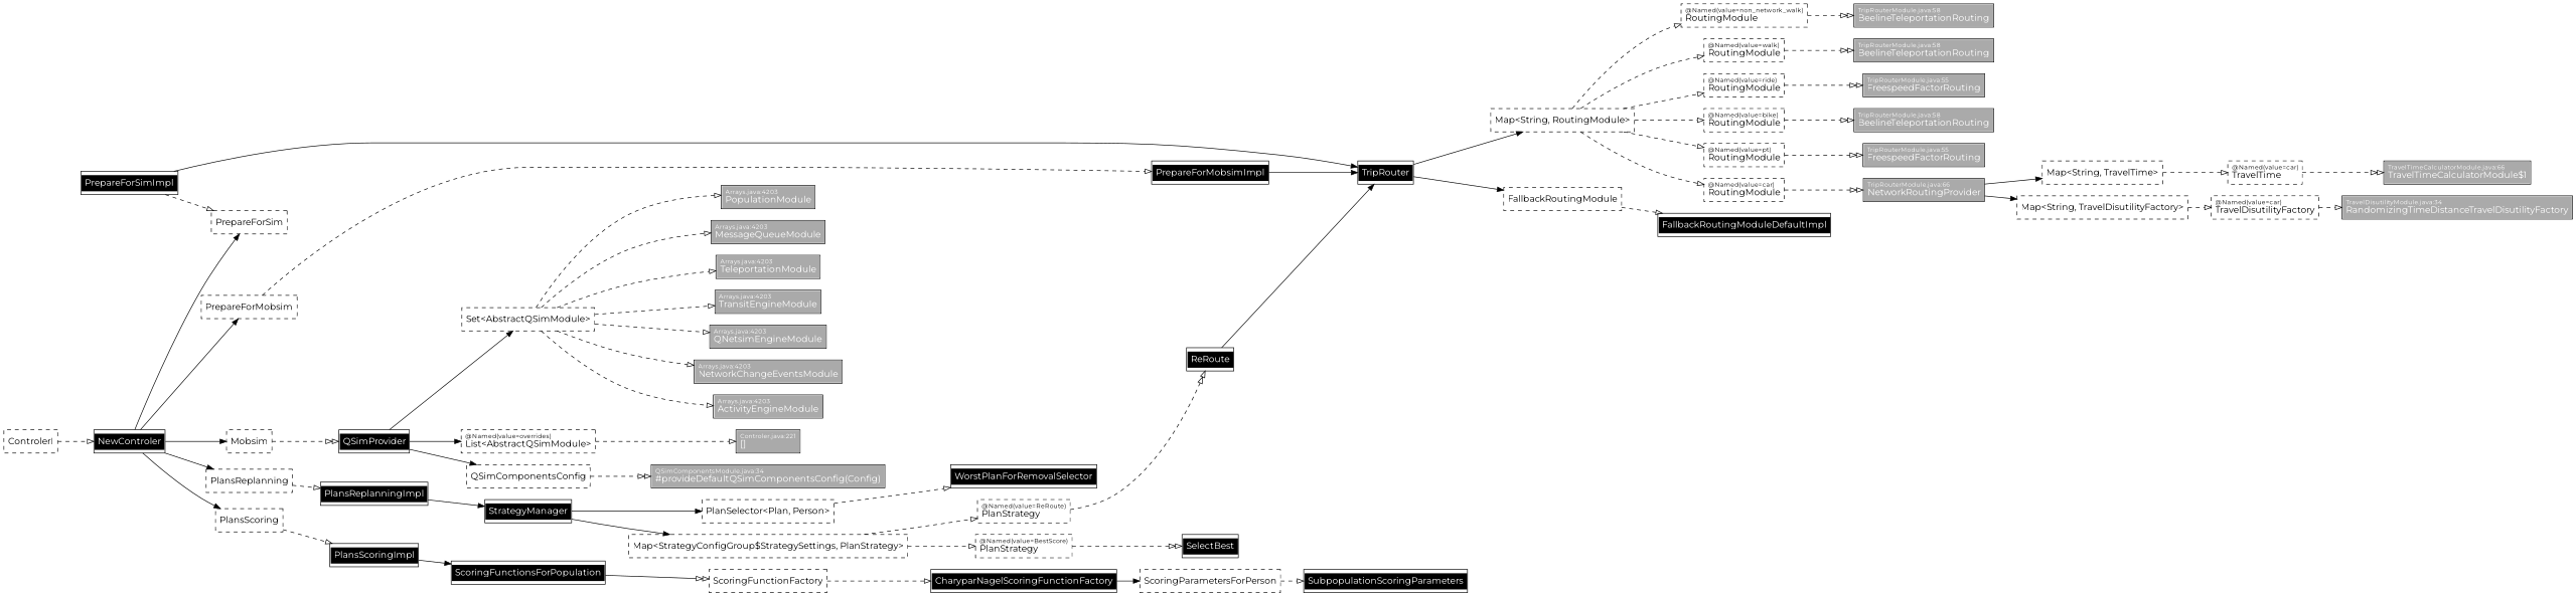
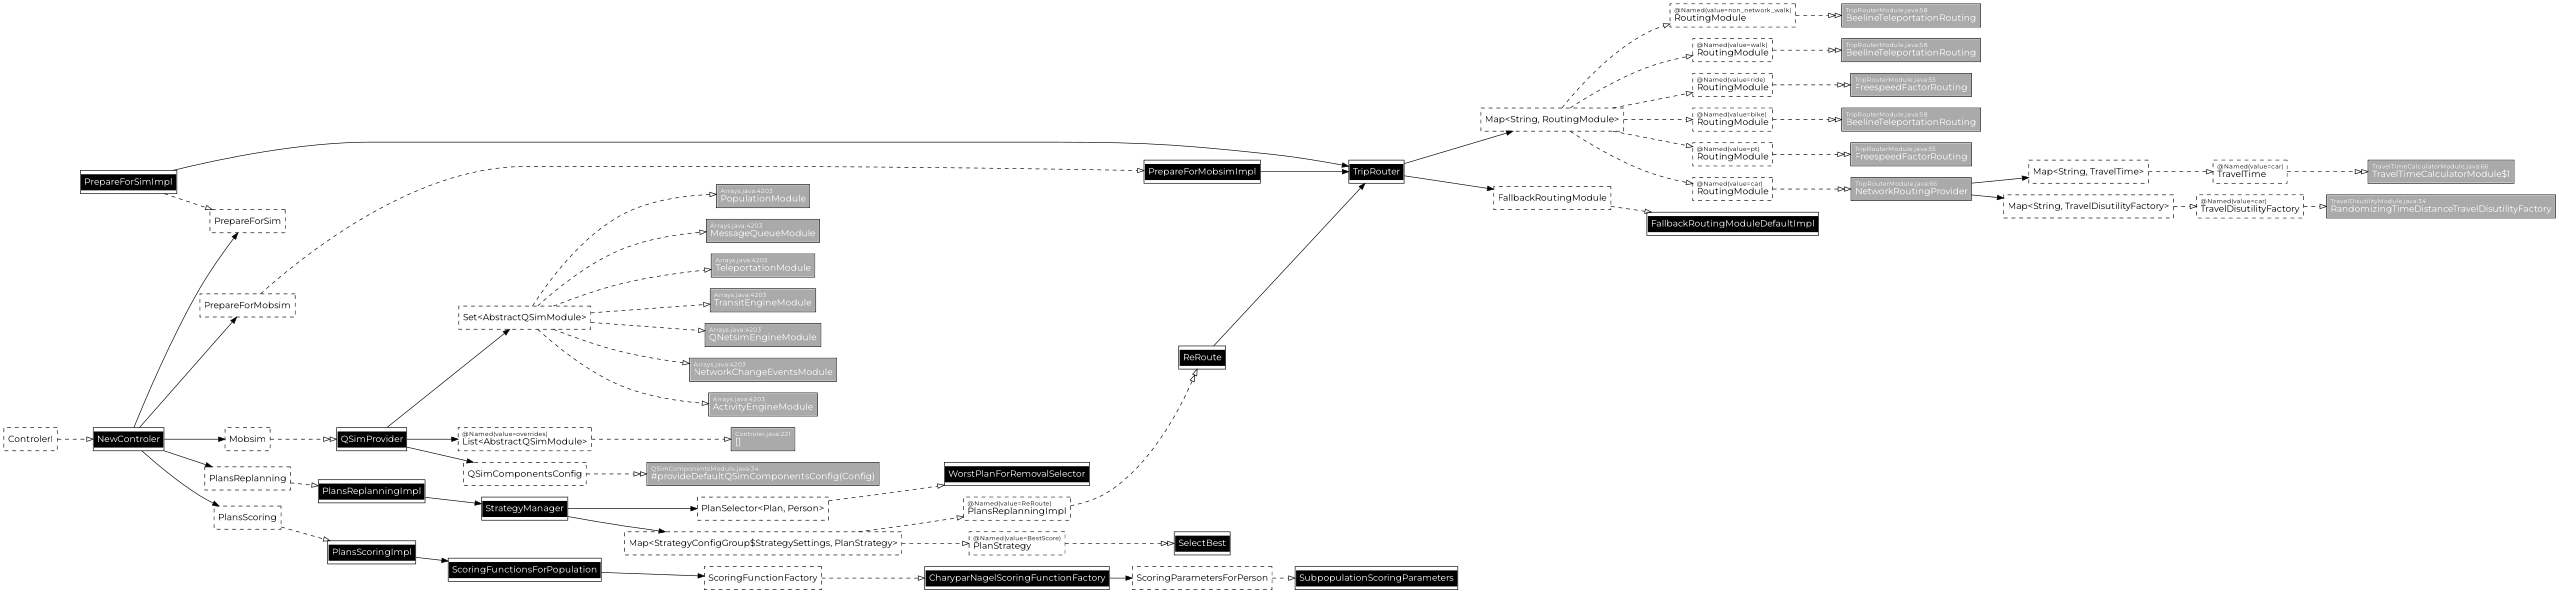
  digraph {
    fontname=Montserrat
    rankdir=LR
    node [fontname=Montserrat margin="0.02,0" shape=box style=solid]
    edge [arrowhead=onormal arrowtail=none fontname=Montserrat style=dashed]
    n1 [label=<<table cellspacing="0" cellpadding="5" cellborder="0" border="0"><tr><td align="left" port="header" bgcolor="#ffffff"><font color="#000000" point-size="10">@Named(value=car)<br align="left"/></font><font color="#000000">TravelDisutilityFactory<br align="left"/></font></td></tr></table>> style=dashed]
    n2 [label=<<table cellspacing="0" cellpadding="5" cellborder="0" border="0"><tr><td align="left" port="header" bgcolor="#aaaaaa"><font color="#ffffff" point-size="10">TravelDisutilityModule.java:34<br align="left"/></font><font color="#ffffff">RandomizingTimeDistanceTravelDisutilityFactory<br align="left"/></font></td></tr></table>>]
    n3 [label=<<table cellspacing="0" cellpadding="5" cellborder="0" border="0"><tr><td align="left" port="header" bgcolor="#aaaaaa"><font color="#ffffff" point-size="10">TripRouterModule.java:58<br align="left"/></font><font color="#ffffff">BeelineTeleportationRouting<br align="left"/></font></td></tr></table>>]
    n4 [label=<<table cellspacing="0" cellpadding="5" cellborder="0" border="0"><tr><td align="left" port="header" bgcolor="#aaaaaa"><font color="#ffffff" point-size="10">Arrays.java:4203<br align="left"/></font><font color="#ffffff">PopulationModule<br align="left"/></font></td></tr></table>>]
    n5 [label=<<table cellspacing="0" cellpadding="5" cellborder="0" border="0"><tr><td align="left" port="header" bgcolor="#ffffff"><font color="#000000" point-size="10">@Named(value=overrides)<br align="left"/></font><font color="#000000">List&lt;AbstractQSimModule&gt;<br align="left"/></font></td></tr></table>> style=dashed]
    n6 [label=<<table cellspacing="0" cellpadding="5" cellborder="0" border="0"><tr><td align="left" port="header" bgcolor="#aaaaaa"><font color="#ffffff" point-size="10">Controler.java:221<br align="left"/></font><font color="#ffffff">[]<br align="left"/></font></td></tr></table>>]
    n7 [label=<<table cellspacing="0" cellpadding="5" cellborder="0" border="0"><tr><td align="left" port="header" bgcolor="#aaaaaa"><font color="#ffffff" point-size="10">Arrays.java:4203<br align="left"/></font><font color="#ffffff">MessageQueueModule<br align="left"/></font></td></tr></table>>]
    n8 [label=<<table cellspacing="0" cellpadding="5" cellborder="0" border="0"><tr><td align="left" port="header" bgcolor="#ffffff"><font color="#000000">ScoringParametersForPerson<br align="left"/></font></td></tr></table>> style=dashed]
    n9 [label=<<table cellspacing="0" cellpadding="5" cellborder="0" border="0"><tr><td align="left" port="header" bgcolor="#000000"><font color="#ffffff">SubpopulationScoringParameters<br align="left"/></font></td></tr></table>>]
    n10 [label=<<table cellspacing="0" cellpadding="5" cellborder="0" border="0"><tr><td align="left" port="header" bgcolor="#000000"><font color="#ffffff">FallbackRoutingModuleDefaultImpl<br align="left"/></font></td></tr></table>>]
    n11 [label=<<table cellspacing="0" cellpadding="5" cellborder="0" border="0"><tr><td align="left" port="header" bgcolor="#ffffff"><font color="#000000">PlansScoring<br align="left"/></font></td></tr></table>> style=dashed]
    n12 [label=<<table cellspacing="0" cellpadding="5" cellborder="0" border="0"><tr><td align="left" port="header" bgcolor="#000000"><font color="#ffffff">PlansScoringImpl<br align="left"/></font></td></tr></table>>]
    n13 [label=<<table cellspacing="0" cellpadding="5" cellborder="0" border="0"><tr><td align="left" port="header" bgcolor="#000000"><font color="#ffffff">ScoringFunctionsForPopulation<br align="left"/></font></td></tr></table>>]
    n14 [label=<<table cellspacing="0" cellpadding="5" cellborder="0" border="0"><tr><td align="left" port="header" bgcolor="#ffffff"><font color="#000000">ScoringFunctionFactory<br align="left"/></font></td></tr></table>> style=dashed]
    n15 [label=<<table cellspacing="0" cellpadding="5" cellborder="0" border="0"><tr><td align="left" port="header" bgcolor="#000000"><font color="#ffffff">CharyparNagelScoringFunctionFactory<br align="left"/></font></td></tr></table>>]
    n16 [label=<<table cellspacing="0" cellpadding="5" cellborder="0" border="0"><tr><td align="left" port="header" bgcolor="#000000"><font color="#ffffff">ReRoute<br align="left"/></font></td></tr></table>>]
    n17 [label=<<table cellspacing="0" cellpadding="5" cellborder="0" border="0"><tr><td align="left" port="header" bgcolor="#000000"><font color="#ffffff">TripRouter<br align="left"/></font></td></tr></table>>]
    n18 [label=<<table cellspacing="0" cellpadding="5" cellborder="0" border="0"><tr><td align="left" port="header" bgcolor="#ffffff"><font color="#000000">Map&lt;String, RoutingModule&gt;<br align="left"/></font></td></tr></table>> style=dashed]
    n19 [label=<<table cellspacing="0" cellpadding="5" cellborder="0" border="0"><tr><td align="left" port="header" bgcolor="#ffffff"><font color="#000000">FallbackRoutingModule<br align="left"/></font></td></tr></table>> style=dashed]
    n20 [label=<<table cellspacing="0" cellpadding="5" cellborder="0" border="0"><tr><td align="left" port="header" bgcolor="#000000"><font color="#ffffff">PlansReplanningImpl<br align="left"/></font></td></tr></table>>]
    n21 [label=<<table cellspacing="0" cellpadding="5" cellborder="0" border="0"><tr><td align="left" port="header" bgcolor="#000000"><font color="#ffffff">StrategyManager<br align="left"/></font></td></tr></table>>]
    n22 [label=<<table cellspacing="0" cellpadding="5" cellborder="0" border="0"><tr><td align="left" port="header" bgcolor="#ffffff"><font color="#000000">PlanSelector&lt;Plan, Person&gt;<br align="left"/></font></td></tr></table>> style=dashed]
    n23 [label=<<table cellspacing="0" cellpadding="5" cellborder="0" border="0"><tr><td align="left" port="header" bgcolor="#ffffff"><font color="#000000">Map&lt;StrategyConfigGroup$StrategySettings, PlanStrategy&gt;<br align="left"/></font></td></tr></table>> style=dashed]
    n24 [label=<<table cellspacing="0" cellpadding="5" cellborder="0" border="0"><tr><td align="left" port="header" bgcolor="#000000"><font color="#ffffff">PrepareForMobsimImpl<br align="left"/></font></td></tr></table>>]
    n25 [label=<<table cellspacing="0" cellpadding="5" cellborder="0" border="0"><tr><td align="left" port="header" bgcolor="#aaaaaa"><font color="#ffffff" point-size="10">TripRouterModule.java:55<br align="left"/></font><font color="#ffffff">FreespeedFactorRouting<br align="left"/></font></td></tr></table>>]
    n26 [label=<<table cellspacing="0" cellpadding="5" cellborder="0" border="0"><tr><td align="left" port="header" bgcolor="#ffffff"><font color="#000000" point-size="10">@Named(value=walk)<br align="left"/></font><font color="#000000">RoutingModule<br align="left"/></font></td></tr></table>> style=dashed]
    n27 [label=<<table cellspacing="0" cellpadding="5" cellborder="0" border="0"><tr><td align="left" port="header" bgcolor="#ffffff"><font color="#000000" point-size="10">@Named(value=ride)<br align="left"/></font><font color="#000000">RoutingModule<br align="left"/></font></td></tr></table>> style=dashed]
    n28 [label=<<table cellspacing="0" cellpadding="5" cellborder="0" border="0"><tr><td align="left" port="header" bgcolor="#ffffff"><font color="#000000" point-size="10">@Named(value=bike)<br align="left"/></font><font color="#000000">RoutingModule<br align="left"/></font></td></tr></table>> style=dashed]
    n29 [label=<<table cellspacing="0" cellpadding="5" cellborder="0" border="0"><tr><td align="left" port="header" bgcolor="#ffffff"><font color="#000000" point-size="10">@Named(value=pt)<br align="left"/></font><font color="#000000">RoutingModule<br align="left"/></font></td></tr></table>> style=dashed]
    n30 [label=<<table cellspacing="0" cellpadding="5" cellborder="0" border="0"><tr><td align="left" port="header" bgcolor="#ffffff"><font color="#000000" point-size="10">@Named(value=car)<br align="left"/></font><font color="#000000">RoutingModule<br align="left"/></font></td></tr></table>> style=dashed]
    n31 [label=<<table cellspacing="0" cellpadding="5" cellborder="0" border="0"><tr><td align="left" port="header" bgcolor="#ffffff"><font color="#000000" point-size="10">@Named(value=non_network_walk)<br align="left"/></font><font color="#000000">RoutingModule<br align="left"/></font></td></tr></table>> style=dashed]
    n32 [label=<<table cellspacing="0" cellpadding="5" cellborder="0" border="0"><tr><td align="left" port="header" bgcolor="#ffffff"><font color="#000000">PlansReplanning<br align="left"/></font></td></tr></table>> style=dashed]
    n33 [label=<<table cellspacing="0" cellpadding="5" cellborder="0" border="0"><tr><td align="left" port="header" bgcolor="#aaaaaa"><font color="#ffffff" point-size="10">TripRouterModule.java:58<br align="left"/></font><font color="#ffffff">BeelineTeleportationRouting<br align="left"/></font></td></tr></table>>]
    n34 [label=<<table cellspacing="0" cellpadding="5" cellborder="0" border="0"><tr><td align="left" port="header" bgcolor="#000000"><font color="#ffffff">SelectBest<br align="left"/></font></td></tr></table>>]
    n35 [label=<<table cellspacing="0" cellpadding="5" cellborder="0" border="0"><tr><td align="left" port="header" bgcolor="#aaaaaa"><font color="#ffffff" point-size="10">TripRouterModule.java:55<br align="left"/></font><font color="#ffffff">FreespeedFactorRouting<br align="left"/></font></td></tr></table>>]
    n36 [label=<<table cellspacing="0" cellpadding="5" cellborder="0" border="0"><tr><td align="left" port="header" bgcolor="#aaaaaa"><font color="#ffffff" point-size="10">Arrays.java:4203<br align="left"/></font><font color="#ffffff">TeleportationModule<br align="left"/></font></td></tr></table>>]
    n37 [label=<<table cellspacing="0" cellpadding="5" cellborder="0" border="0"><tr><td align="left" port="header" bgcolor="#000000"><font color="#ffffff">WorstPlanForRemovalSelector<br align="left"/></font></td></tr></table>>]
    n38 [label=<<table cellspacing="0" cellpadding="5" cellborder="0" border="0"><tr><td align="left" port="header" bgcolor="#000000"><font color="#ffffff">NewControler<br align="left"/></font></td></tr></table>>]
    n39 [label=<<table cellspacing="0" cellpadding="5" cellborder="0" border="0"><tr><td align="left" port="header" bgcolor="#ffffff"><font color="#000000">Mobsim<br align="left"/></font></td></tr></table>> style=dashed]
    n40 [label=<<table cellspacing="0" cellpadding="5" cellborder="0" border="0"><tr><td align="left" port="header" bgcolor="#ffffff"><font color="#000000">PrepareForMobsim<br align="left"/></font></td></tr></table>> style=dashed]
    n41 [label=<<table cellspacing="0" cellpadding="5" cellborder="0" border="0"><tr><td align="left" port="header" bgcolor="#ffffff"><font color="#000000">PrepareForSim<br align="left"/></font></td></tr></table>> style=dashed]
    n42 [label=<<table cellspacing="0" cellpadding="5" cellborder="0" border="0"><tr><td align="left" port="header" bgcolor="#000000"><font color="#ffffff">QSimProvider<br align="left"/></font></td></tr></table>>]
    n43 [label=<<table cellspacing="0" cellpadding="5" cellborder="0" border="0"><tr><td align="left" port="header" bgcolor="#ffffff"><font color="#000000">ControlerI<br align="left"/></font></td></tr></table>> style=dashed]
    n44 [label=<<table cellspacing="0" cellpadding="5" cellborder="0" border="0"><tr><td align="left" port="header" bgcolor="#ffffff"><font color="#000000">QSimComponentsConfig<br align="left"/></font></td></tr></table>> style=dashed]
    n45 [label=<<table cellspacing="0" cellpadding="5" cellborder="0" border="0"><tr><td align="left" port="header" bgcolor="#ffffff"><font color="#000000">Set&lt;AbstractQSimModule&gt;<br align="left"/></font></td></tr></table>> style=dashed]
    n46 [label=<<table cellspacing="0" cellpadding="5" cellborder="0" border="0"><tr><td align="left" port="header" bgcolor="#ffffff"><font color="#000000">Map&lt;String, TravelTime&gt;<br align="left"/></font></td></tr></table>> style=dashed]
    n47 [label=<<table cellspacing="0" cellpadding="5" cellborder="0" border="0"><tr><td align="left" port="header" bgcolor="#ffffff"><font color="#000000" point-size="10">@Named(value=car)<br align="left"/></font><font color="#000000">TravelTime<br align="left"/></font></td></tr></table>> style=dashed]
    n48 [label=<<table cellspacing="0" cellpadding="5" cellborder="0" border="0"><tr><td align="left" port="header" bgcolor="#aaaaaa"><font color="#ffffff" point-size="10">TravelTimeCalculatorModule.java:66<br align="left"/></font><font color="#ffffff">TravelTimeCalculatorModule$1<br align="left"/></font></td></tr></table>>]
    n49 [label=<<table cellspacing="0" cellpadding="5" cellborder="0" border="0"><tr><td align="left" port="header" bgcolor="#aaaaaa"><font color="#ffffff" point-size="10">Arrays.java:4203<br align="left"/></font><font color="#ffffff">TransitEngineModule<br align="left"/></font></td></tr></table>>]
    n50 [label=<<table cellspacing="0" cellpadding="5" cellborder="0" border="0"><tr><td align="left" port="header" bgcolor="#aaaaaa"><font color="#ffffff" point-size="10">TripRouterModule.java:66<br align="left"/></font><font color="#ffffff">NetworkRoutingProvider<br align="left"/></font></td></tr></table>>]
    n51 [label=<<table cellspacing="0" cellpadding="5" cellborder="0" border="0"><tr><td align="left" port="header" bgcolor="#aaaaaa"><font color="#ffffff" point-size="10">TripRouterModule.java:58<br align="left"/></font><font color="#ffffff">BeelineTeleportationRouting<br align="left"/></font></td></tr></table>>]
    n52 [label=<<table cellspacing="0" cellpadding="5" cellborder="0" border="0"><tr><td align="left" port="header" bgcolor="#aaaaaa"><font color="#ffffff" point-size="10">Arrays.java:4203<br align="left"/></font><font color="#ffffff">QNetsimEngineModule<br align="left"/></font></td></tr></table>>]
    n53 [label=<<table cellspacing="0" cellpadding="5" cellborder="0" border="0"><tr><td align="left" port="header" bgcolor="#ffffff"><font color="#000000" point-size="10">@Named(value=BestScore)<br align="left"/></font><font color="#000000">PlanStrategy<br align="left"/></font></td></tr></table>> style=dashed]
-   n54 [label=<<table cellspacing="0" cellpadding="5" cellborder="0" border="0"><tr><td align="left" port="header" bgcolor="#ffffff"><font color="#000000" point-size="10">@Named(value=ReRoute)<br align="left"/></font><font color="#000000">PlanStrategy<br align="left"/></font></td></tr></table>> style=dashed]
+   n54 [label=<<table cellspacing="0" cellpadding="5" cellborder="0" border="0"><tr><td align="left" port="header" bgcolor="#ffffff"><font color="#000000" point-size="10">@Named(value=ReRoute)<br align="left"/></font><font color="#000000">PlansReplanningImpl<br align="left"/></font></td></tr></table>> style=dashed]
    n55 [label=<<table cellspacing="0" cellpadding="5" cellborder="0" border="0"><tr><td align="left" port="header" bgcolor="#ffffff"><font color="#000000">Map&lt;String, TravelDisutilityFactory&gt;<br align="left"/></font></td></tr></table>> style=dashed]
    n56 [label=<<table cellspacing="0" cellpadding="5" cellborder="0" border="0"><tr><td align="left" port="header" bgcolor="#000000"><font color="#ffffff">PrepareForSimImpl<br align="left"/></font></td></tr></table>>]
    n57 [label=<<table cellspacing="0" cellpadding="5" cellborder="0" border="0"><tr><td align="left" port="header" bgcolor="#aaaaaa"><font color="#ffffff" point-size="10">QSimComponentsModule.java:34<br align="left"/></font><font color="#ffffff">#provideDefaultQSimComponentsConfig(Config)<br align="left"/></font></td></tr></table>>]
    n58 [label=<<table cellspacing="0" cellpadding="5" cellborder="0" border="0"><tr><td align="left" port="header" bgcolor="#aaaaaa"><font color="#ffffff" point-size="10">Arrays.java:4203<br align="left"/></font><font color="#ffffff">NetworkChangeEventsModule<br align="left"/></font></td></tr></table>>]
    n59 [label=<<table cellspacing="0" cellpadding="5" cellborder="0" border="0"><tr><td align="left" port="header" bgcolor="#aaaaaa"><font color="#ffffff" point-size="10">Arrays.java:4203<br align="left"/></font><font color="#ffffff">ActivityEngineModule<br align="left"/></font></td></tr></table>>]
    n1 -> n2
    n5 -> n6
    n8 -> n9
    n11 -> n12
    n12 -> n13 [arrowhead=normal style=solid tailport="m_5c7478ec:e"]
-   n13 -> n14 [arrowhead=onormalonormal style=solid tailport="m_d5fd2b09:e"]
+   n13 -> n14 [arrowhead=normal style=solid tailport="m_d5fd2b09:e"]
    n14 -> n15
    n15 -> n8 [arrowhead=normal style=solid tailport="m_5f750a8c:e"]
    n16 -> n17 [arrowhead=normal style=solid tailport="m_19e208aa:e"]
    n17 -> n18 [arrowhead=normal style=solid tailport="m_40b051f1:e"]
    n17 -> n19 [arrowhead=normal style=solid tailport="m_40b051f1:e"]
    n18 -> n26
    n18 -> n27
    n18 -> n28
    n18 -> n29
    n18 -> n30
    n18 -> n31
    n19 -> n10
    n20 -> n21 [arrowhead=normal style=solid tailport="m_439a5ee6:e"]
    n21 -> n22 [arrowhead=normal style=solid tailport="m_22c5ba93:e"]
    n21 -> n23 [arrowhead=normal style=solid tailport="m_a15cbe:e"]
    n22 -> n37
    n23 -> n53
    n23 -> n54
    n24 -> n17 [arrowhead=normal style=solid tailport="m_e0740bbf:e"]
    n26 -> n33 [arrowhead=onormalonormal]
    n27 -> n25 [arrowhead=onormalonormal]
    n28 -> n3 [arrowhead=onormalonormal]
    n29 -> n35 [arrowhead=onormalonormal]
    n30 -> n50 [arrowhead=onormalonormal]
    n31 -> n51 [arrowhead=onormalonormal]
    n32 -> n20
    n38 -> n11 [arrowhead=normal style=solid tailport="m_86db3a50:e"]
    n38 -> n32 [arrowhead=normal style=solid tailport="m_86db3a50:e"]
    n38 -> n39 [arrowhead=normal style=solid tailport="m_86db3a50:e"]
    n38 -> n40 [arrowhead=normal style=solid tailport="m_86db3a50:e"]
    n38 -> n41 [arrowhead=normal style=solid tailport="m_86db3a50:e"]
    n39 -> n42 [arrowhead=onormalonormal]
    n40 -> n24
    n42 -> n5 [arrowhead=normal style=solid tailport="m_1a704caa:e"]
    n42 -> n44 [arrowhead=normal style=solid tailport="m_1a704caa:e"]
    n42 -> n45 [arrowhead=normal style=solid tailport="m_1a704caa:e"]
    n43 -> n38
    n44 -> n57 [arrowhead=onormalonormal]
    n45 -> n4
    n45 -> n7
    n45 -> n36
    n45 -> n49
    n45 -> n52
    n45 -> n58
    n45 -> n59
    n46 -> n47
    n47 -> n48 [arrowhead=onormalonormal]
    n50 -> n46 [arrowhead=normal style=solid tailport="m_67efb620:e"]
    n50 -> n55 [arrowhead=normal style=solid tailport="m_37f7e85c:e"]
    n53 -> n34 [arrowhead=onormalonormal]
    n54 -> n16 [arrowhead=onormalonormal]
    n55 -> n1
    n56 -> n17 [arrowhead=normal style=solid tailport="m_8f5c1d6f:e"]
    n56 -> n41
  }
